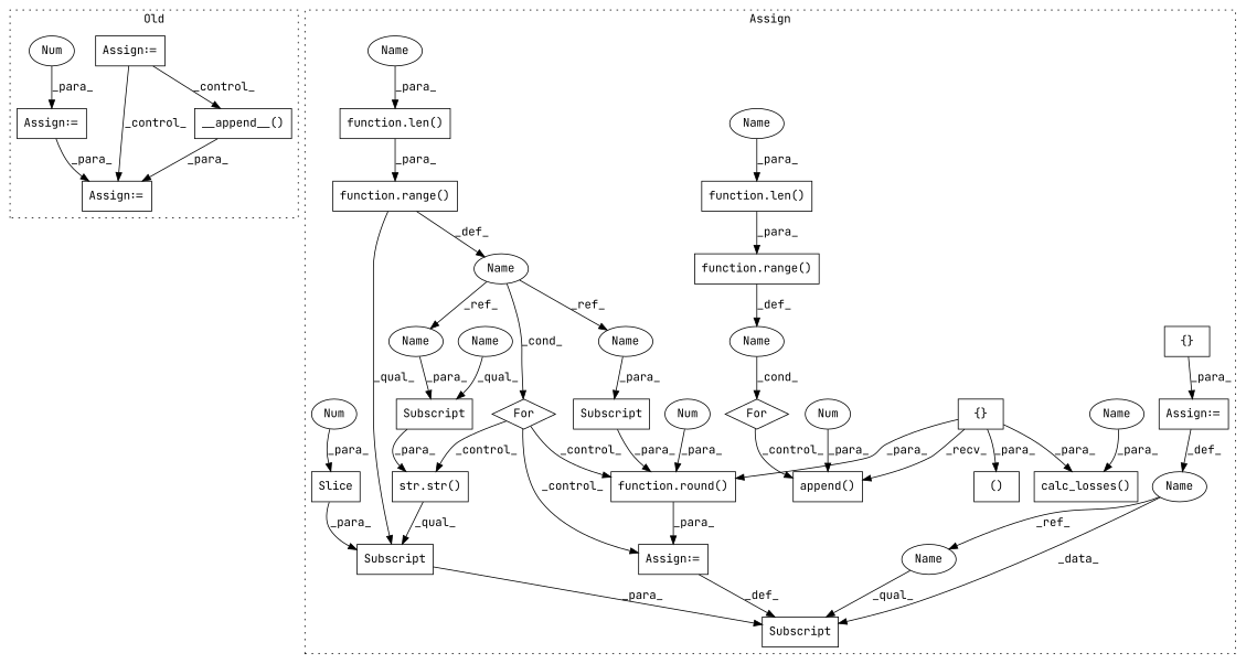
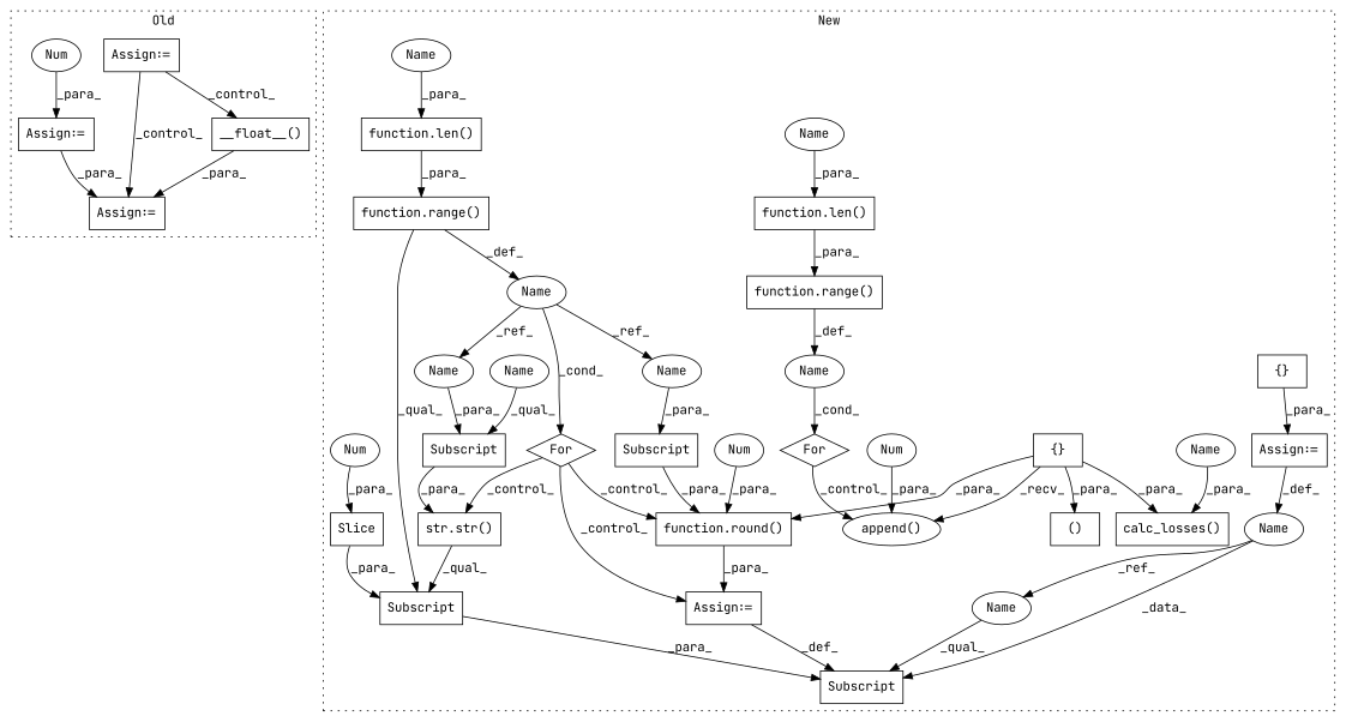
  digraph {
    fontname="JetBrains Mono"
    node [a=87 fontname="JetBrains Mono" l=4 shape=box]
    edge [fontname="JetBrains Mono"]
-   n1 [a=75 l=16 label="__append__()" s=2991]
+   n1 [a=75 l=16 label="__float__()" s=2991]
    n2 [a=68 label="Assign:=" s=2987]
    n3 [a=68 l=3 label="Assign:=" s=2182]
    n4 [a=68 l=3 label="Assign:=" s=2163]
    n5 [a=76 l=1 label=Num s=2166 shape=ellipse]
    n6 [a=75 l="6,1" label="function.range()" s="3528,3543"]
    n7 [a=75 l="6,2" label="function.round()" s="3595,3620"]
    n8 [l=1 label=Name s=3523 shape=ellipse]
    n9 [a=75 l="4,2" label="str.str()" s="3572,3583"]
    n10 [a=76 l=1 label=Num s=3619 shape=ellipse]
    n11 [a=75 l="4,1" label="function.len()" s="3534,3542"]
    n12 [a=75 l="4,1" label="function.len()" s="2894,2902"]
    n13 [a=75 l="6,1" label="function.range()" s="2888,2903"]
    n14 [a=63 l="19,0" label=Subscript s="3571,0"]
    n15 [a=59 l="2,1" label="{}" s="2872,2872"]
    n16 [a=54 l=6 label="()" s=3246]
    n17 [a=63 l="16,0" label=Subscript s="3601,0"]
    n18 [a=75 l="15,1" label="calc_losses()" s="3255,3424"]
    n19 [a=63 l="25,0" label=Subscript s="3566,0"]
    n20 [a=95 l="2,1" label="{}" s="3500,3501"]
    n21 [a=63 l="7,0" label=Subscript s="3576,0"]
    n22 [a=107 l="4,10" label=For s="2879,2904" shape=diamond]
    n23 [a=80 l=3 label=Slice s=3586]
    n24 [a=107 l="4,22" label=For s="3519,3544" shape=diamond]
    n25 [a=76 l=2 label=Num s=3587 shape=ellipse]
-   n26 [a=75 l="21,1" label="append()" s="2914,2936"]
+   n26 [a=75 l="21,1" label="append()" s="2914,2936" shape=ellipse]
    n27 [a=76 l=1 label=Num s=2935 shape=ellipse]
    n28 [l=1 label=Name s=2883 shape=ellipse]
    n29 [label=Name s=3493 shape=ellipse]
    n30 [a=68 l=3 label="Assign:=" s=3497]
    n31 [a=68 l=3 label="Assign:=" s=3591]
    n32 [label=Name s=3566 shape=ellipse]
    n33 [l=1 label=Name s=3615 shape=ellipse]
    n34 [l=1 label=Name s=3581 shape=ellipse]
    n35 [label=Name s=2898 shape=ellipse]
    n36 [label=Name s=3285 shape=ellipse]
    n37 [label=Name s=3538 shape=ellipse]
    n38 [label=Name s=3576 shape=ellipse]
    subgraph cluster_1 {
      label=Old
      style=dotted
      n1
      n2
      n3
      n4
      n5
    }
    subgraph cluster_2 {
-     label=Assign
+     label=New
      style=dotted
      n6
      n7
      n8
      n9
      n10
      n11
      n12
      n13
      n14
      n15
      n16
      n17
      n18
      n19
      n20
      n21
      n22
      n23
      n24
      n25
      n26
      n27
      n28
      n29
      n30
      n31
      n32
      n33
      n34
      n35
      n36
      n37
      n38
    }
    n1 -> n2 [label=_para_]
    n3 -> n1 [label=_control_]
    n3 -> n2 [label=_control_]
    n4 -> n2 [label=_para_]
    n5 -> n4 [label=_para_]
    n6 -> n8 [label=_def_]
    n6 -> n14 [label=_qual_]
    n7 -> n31 [label=_para_]
    n8 -> n24 [label=_cond_]
    n8 -> n33 [label=_ref_]
    n8 -> n34 [label=_ref_]
    n9 -> n14 [label=_qual_]
    n10 -> n7 [label=_para_]
    n11 -> n6 [label=_para_]
    n12 -> n13 [label=_para_]
    n13 -> n28 [label=_def_]
    n14 -> n19 [label=_para_]
    n15 -> n7 [label=_para_]
    n15 -> n16 [label=_para_]
    n15 -> n18 [label=_para_]
    n15 -> n26 [label=_recv_]
    n17 -> n7 [label=_para_]
    n20 -> n30 [label=_para_]
    n21 -> n9 [label=_para_]
    n22 -> n26 [label=_control_]
    n23 -> n14 [label=_para_]
    n24 -> n7 [label=_control_]
    n24 -> n9 [label=_control_]
    n24 -> n31 [label=_control_]
    n25 -> n23 [label=_para_]
    n27 -> n26 [label=_para_]
    n28 -> n22 [label=_cond_]
    n29 -> n19 [label=_data_]
    n29 -> n32 [label=_ref_]
    n30 -> n29 [label=_def_]
    n31 -> n19 [label=_def_]
    n32 -> n19 [label=_qual_]
    n33 -> n17 [label=_para_]
    n34 -> n21 [label=_para_]
    n35 -> n12 [label=_para_]
    n36 -> n18 [label=_para_]
    n37 -> n11 [label=_para_]
    n38 -> n21 [label=_qual_]
  }
